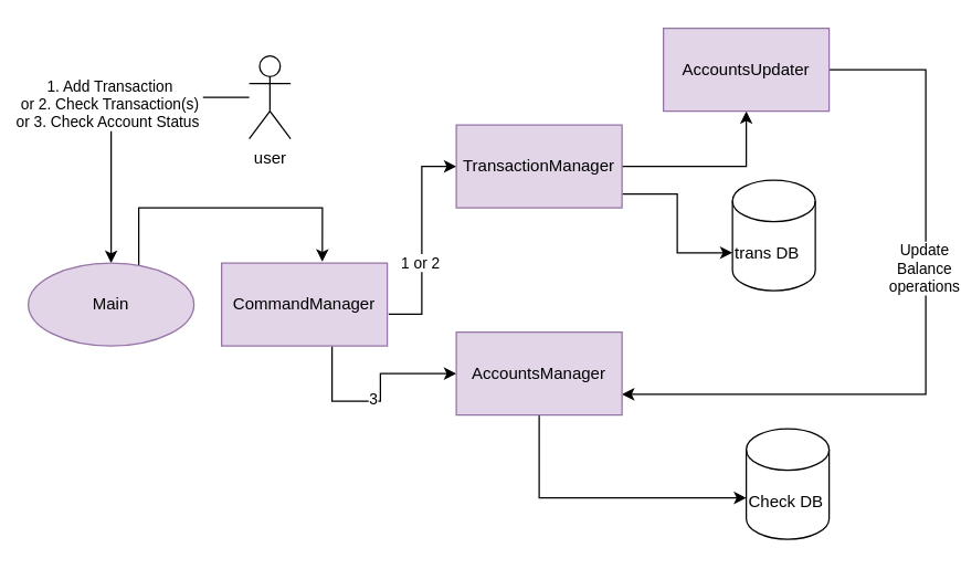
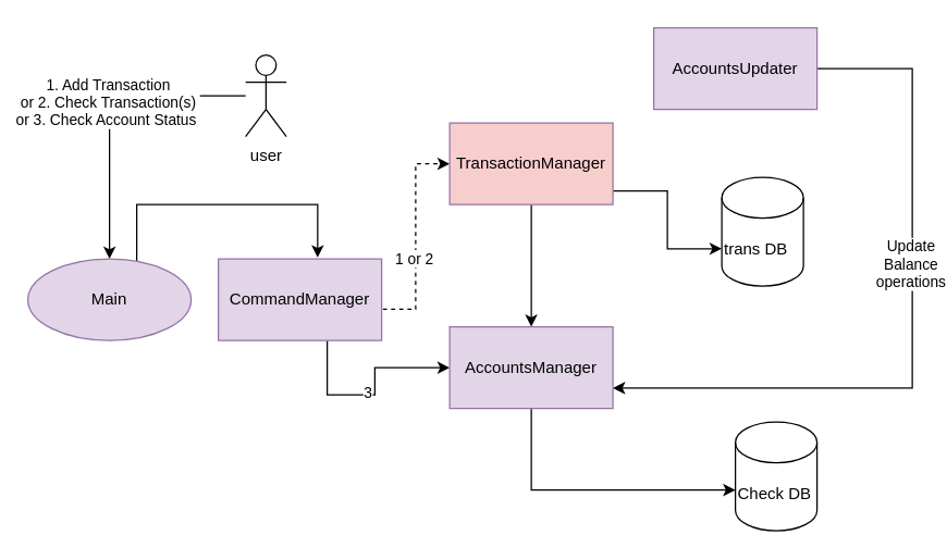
  <mxCell id="0" />
  <mxCell id="1" parent="0" />
  <mxCell id="2" style="edgeStyle=orthogonalEdgeStyle;rounded=0;orthogonalLoop=1;jettySize=auto;html=1;" parent="1" source="4" target="10" edge="1"><mxGeometry relative="1" as="geometry" /></mxCell>
  <mxCell id="3" value="1. Add Transaction&lt;br&gt;or 2. Check Transaction(s)&lt;br&gt;or 3. Check Account Status&amp;nbsp;" style="edgeLabel;html=1;align=center;verticalAlign=middle;resizable=0;points=[];" parent="2" vertex="1" connectable="0"><mxGeometry x="-0.056" y="-2" relative="1" as="geometry"><mxPoint as="offset" /></mxGeometry></mxCell>
  <mxCell id="4" value="user" style="shape=umlActor;verticalLabelPosition=bottom;verticalAlign=top;html=1;outlineConnect=0;" parent="1" vertex="1"><mxGeometry x="180" y="40" width="30" height="60" as="geometry" /></mxCell>
- <mxCell id="5" style="edgeStyle=orthogonalEdgeStyle;rounded=0;orthogonalLoop=1;jettySize=auto;html=1;entryX=0;entryY=0.5;entryDx=0;entryDy=0;exitX=1.008;exitY=0.617;exitDx=0;exitDy=0;exitPerimeter=0;" parent="1" source="21" target="13" edge="1"><mxGeometry relative="1" as="geometry" /></mxCell>
+ <mxCell id="5" style="edgeStyle=orthogonalEdgeStyle;rounded=0;orthogonalLoop=1;jettySize=auto;html=1;entryX=0;entryY=0.5;entryDx=0;entryDy=0;exitX=1.008;exitY=0.617;exitDx=0;exitDy=0;exitPerimeter=0;dashed=1;" parent="1" source="21" target="13" edge="1"><mxGeometry relative="1" as="geometry" /></mxCell>
  <mxCell id="6" value="1 or 2" style="edgeLabel;html=1;align=center;verticalAlign=middle;resizable=0;points=[];" parent="5" vertex="1" connectable="0"><mxGeometry x="-0.2" y="2" relative="1" as="geometry"><mxPoint as="offset" /></mxGeometry></mxCell>
  <mxCell id="7" style="edgeStyle=orthogonalEdgeStyle;rounded=0;orthogonalLoop=1;jettySize=auto;html=1;entryX=0;entryY=0.5;entryDx=0;entryDy=0;" parent="1" source="21" target="18" edge="1"><mxGeometry relative="1" as="geometry"><Array as="points"><mxPoint x="240" y="290" /><mxPoint x="275" y="290" /><mxPoint x="275" y="270" /></Array></mxGeometry></mxCell>
  <mxCell id="8" value="3" style="edgeLabel;html=1;align=center;verticalAlign=middle;resizable=0;points=[];" parent="7" vertex="1" connectable="0"><mxGeometry x="-0.082" y="2" relative="1" as="geometry"><mxPoint as="offset" /></mxGeometry></mxCell>
  <mxCell id="9" style="edgeStyle=orthogonalEdgeStyle;rounded=0;orthogonalLoop=1;jettySize=auto;html=1;entryX=0.608;entryY=-0.017;entryDx=0;entryDy=0;entryPerimeter=0;" parent="1" source="10" target="21" edge="1"><mxGeometry relative="1" as="geometry"><mxPoint x="230" y="260" as="targetPoint" /><Array as="points"><mxPoint x="100" y="150" /><mxPoint x="233" y="150" /></Array></mxGeometry></mxCell>
  <mxCell id="10" value="Main" style="ellipse;whiteSpace=wrap;html=1;fillColor=#e1d5e7;strokeColor=#9673a6;" parent="1" vertex="1"><mxGeometry x="20" y="190" width="120" height="60" as="geometry" /></mxCell>
- <mxCell id="11" style="edgeStyle=orthogonalEdgeStyle;rounded=0;orthogonalLoop=1;jettySize=auto;html=1;entryX=0.5;entryY=1;entryDx=0;entryDy=0;" parent="1" source="13" target="16" edge="1"><mxGeometry relative="1" as="geometry" /></mxCell>
+ <mxCell id="11" style="edgeStyle=orthogonalEdgeStyle;rounded=0;orthogonalLoop=1;jettySize=auto;html=1;" parent="1" source="13" target="18" edge="1"><mxGeometry relative="1" as="geometry" /></mxCell>
  <mxCell id="12" style="edgeStyle=orthogonalEdgeStyle;rounded=0;orthogonalLoop=1;jettySize=auto;html=1;entryX=0;entryY=0;entryDx=0;entryDy=52.5;entryPerimeter=0;" parent="1" source="13" target="19" edge="1"><mxGeometry relative="1" as="geometry"><Array as="points"><mxPoint x="490" y="140" /><mxPoint x="490" y="183" /></Array></mxGeometry></mxCell>
- <mxCell id="13" value="TransactionManager" style="rounded=0;whiteSpace=wrap;html=1;fillColor=#e1d5e7;strokeColor=#9673a6;" parent="1" vertex="1"><mxGeometry x="330" y="90" width="120" height="60" as="geometry" /></mxCell>
+ <mxCell id="13" value="TransactionManager" style="rounded=0;whiteSpace=wrap;html=1;fillColor=#f8cecc;strokeColor=#9673a6;" parent="1" vertex="1"><mxGeometry x="330" y="90" width="120" height="60" as="geometry" /></mxCell>
  <mxCell id="14" style="edgeStyle=orthogonalEdgeStyle;rounded=0;orthogonalLoop=1;jettySize=auto;html=1;entryX=1;entryY=0.75;entryDx=0;entryDy=0;" parent="1" source="16" target="18" edge="1"><mxGeometry relative="1" as="geometry"><Array as="points"><mxPoint x="670" y="50" /><mxPoint x="670" y="285" /></Array></mxGeometry></mxCell>
  <mxCell id="15" value="Update &lt;br&gt;Balance &lt;br&gt;operations" style="edgeLabel;html=1;align=center;verticalAlign=middle;resizable=0;points=[];" parent="14" vertex="1" connectable="0"><mxGeometry x="-0.189" y="-2" relative="1" as="geometry"><mxPoint as="offset" /></mxGeometry></mxCell>
  <mxCell id="16" value="AccountsUpdater" style="rounded=0;whiteSpace=wrap;html=1;fillColor=#e1d5e7;strokeColor=#9673a6;" parent="1" vertex="1"><mxGeometry x="480" y="20" width="120" height="60" as="geometry" /></mxCell>
  <mxCell id="17" style="edgeStyle=orthogonalEdgeStyle;rounded=0;orthogonalLoop=1;jettySize=auto;html=1;" parent="1" source="18" target="20" edge="1"><mxGeometry relative="1" as="geometry"><Array as="points"><mxPoint x="390" y="360" /></Array></mxGeometry></mxCell>
  <mxCell id="18" value="AccountsManager" style="rounded=0;whiteSpace=wrap;html=1;fillColor=#e1d5e7;strokeColor=#9673a6;" parent="1" vertex="1"><mxGeometry x="330" y="240" width="120" height="60" as="geometry" /></mxCell>
  <mxCell id="19" value="trans DB" style="shape=cylinder3;whiteSpace=wrap;html=1;boundedLbl=1;backgroundOutline=1;size=15;align=left;" parent="1" vertex="1"><mxGeometry x="530" y="130" width="60" height="80" as="geometry" /></mxCell>
  <mxCell id="20" value="Check DB" style="shape=cylinder3;whiteSpace=wrap;html=1;boundedLbl=1;backgroundOutline=1;size=15;align=left;" parent="1" vertex="1"><mxGeometry x="540" y="310" width="60" height="80" as="geometry" /></mxCell>
  <mxCell id="21" value="CommandManager" style="rounded=0;whiteSpace=wrap;html=1;fillColor=#e1d5e7;strokeColor=#9673a6;" parent="1" vertex="1"><mxGeometry x="160" y="190" width="120" height="60" as="geometry" /></mxCell>
